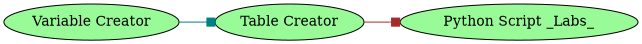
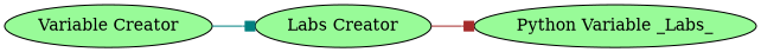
  digraph {
    rankdir=LR
    node [fillcolor=palegreen style=filled]
    edge [arrowhead=box]
    n1 [label="Variable Creator"]
-   n2 [label="Table Creator"]
-   n3 [label="Python Script _Labs_"]
+   n2 [label="Labs Creator"]
+   n3 [label="Python Variable _Labs_"]
    n1 -> n2 [color=teal]
    n2 -> n3 [color=brown]
  }
